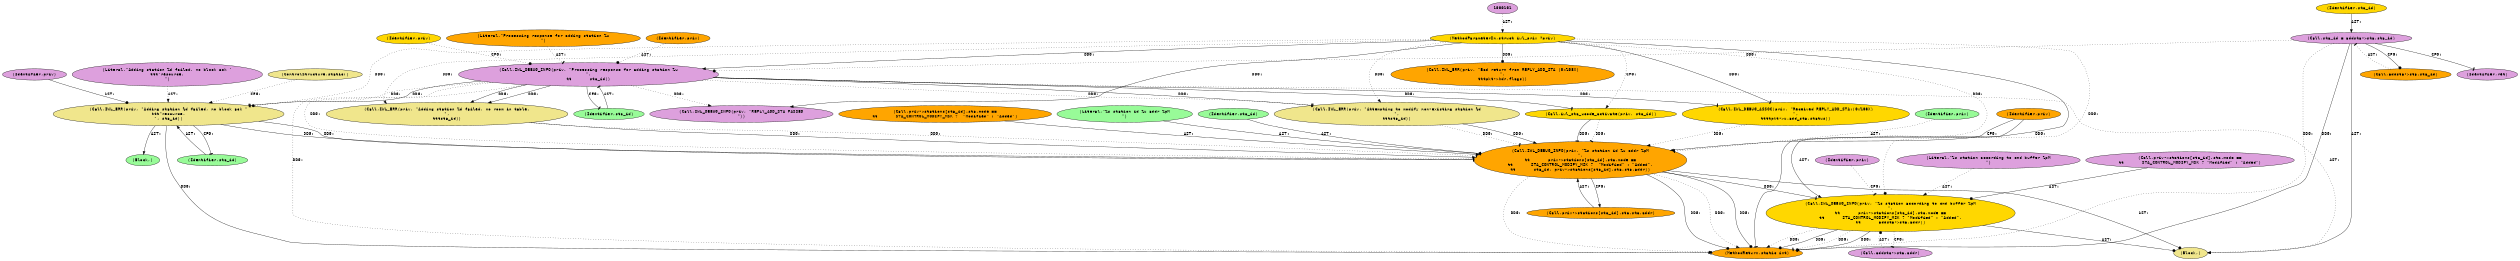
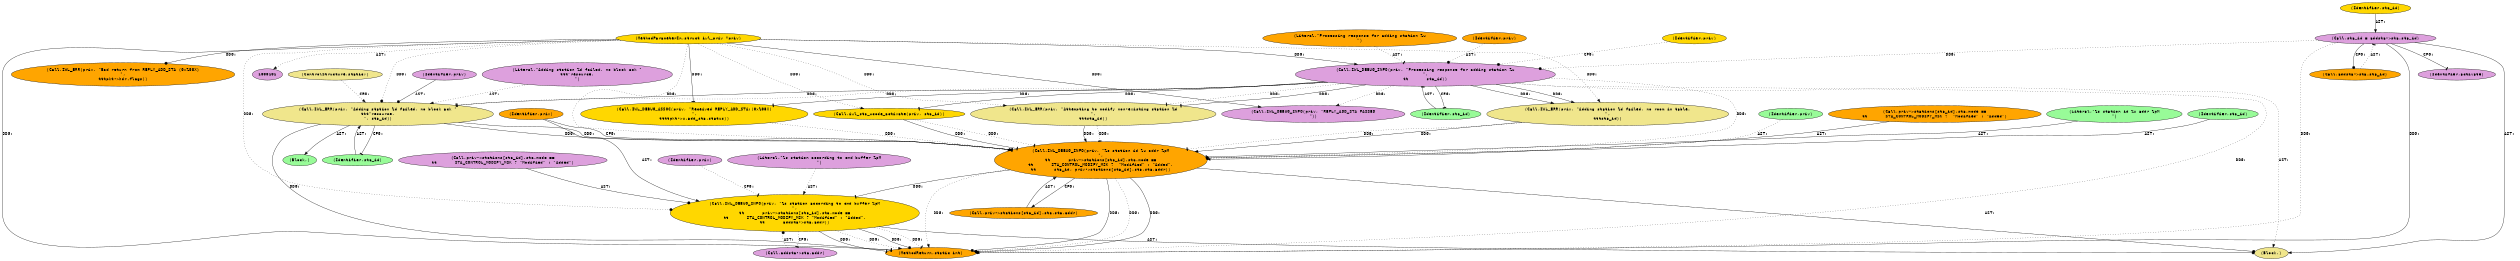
  digraph {
    fontname="DejaVu Sans Mono"
    node [fillcolor=plum fontname="DejaVu Sans Mono" style=filled]
    edge [arrowhead=normal fontname="DejaVu Sans Mono" style=solid]
    n1 [fillcolor=khaki label="(Call,IWL_ERR(priv, \"Adding station %d failed, no block ack \"\n\t\t\t\"resource.\n\", sta_id))"]
    n2 [fillcolor=orange label="(Call,IWL_DEBUG_INFO(priv, \"%s station id %u addr %pM\n\",\n\t\t       priv->stations[sta_id].sta.mode ==\n\t\t       STA_CONTROL_MODIFY_MSK ?  \"Modified\" : \"Added\",\n\t\t       sta_id, priv->stations[sta_id].sta.sta.addr))"]
    n3 [fillcolor=palegreen label="(Identifier,sta_id)"]
    n4 [fillcolor=orange label="(MethodReturn,static int)"]
    n5 [fillcolor=palegreen label="(Block,)"]
    n6 [fillcolor=khaki label="(Block,)"]
    n7 [fillcolor=gold label="(Call,IWL_DEBUG_INFO(priv, \"%s station according to cmd buffer %pM\n\",\n\t\t       priv->stations[sta_id].sta.mode ==\n\t\t       STA_CONTROL_MODIFY_MSK ? \"Modified\" : \"Added\",\n\t\t       addsta->sta.addr))"]
    n8 [fillcolor=orange label="(Call,priv->stations[sta_id].sta.sta.addr)"]
    n9 [label="(Call,IWL_DEBUG_INFO(priv, \"Processing response for adding station %u\n\",\n\t\t       sta_id))"]
    n10 [fillcolor=khaki label="(Call,IWL_ERR(priv, \"Attempting to modify non-existing station %d\n\",\n\t\t\tsta_id))"]
    n11 [fillcolor=gold label="(Call,iwl_sta_ucode_activate(priv, sta_id))"]
    n12 [fillcolor=khaki label="(Call,IWL_ERR(priv, \"Adding station %d failed, no room in table.\n\",\n\t\t\tsta_id))"]
    n13 [fillcolor=palegreen label="(Identifier,sta_id)"]
    n14 [label="(Call,IWL_DEBUG_INFO(priv, \"REPLY_ADD_STA PASSED\n\"))"]
    n15 [fillcolor=gold label="(Call,IWL_DEBUG_ASSOC(priv, \"Received REPLY_ADD_STA:(0x%08X)\n\",\n\t\t\t\tpkt->u.add_sta.status))"]
    n16 [fillcolor=gold label="(MethodParameterIn,struct iwl_priv *priv)"]
    n17 [fillcolor=orange label="(Call,IWL_ERR(priv, \"Bad return from REPLY_ADD_STA (0x%08X)\n\",\n\t\t\tpkt->hdr.flags))"]
    1000101
    n19 [label="(Call,addsta->sta.addr)"]
    n20 [label="(Call,sta_id = addsta->sta.sta_id)"]
    n21 [fillcolor=orange label="(Call,addsta->sta.sta_id)"]
-   n22 [label="(Identifier,ret)"]
+   n22 [label="(Identifier,activate)"]
    n23 [fillcolor=orange label="(Identifier,priv)"]
    n24 [label="(Literal,\"%s station according to cmd buffer %pM\n\")"]
    n25 [label="(Call,priv->stations[sta_id].sta.mode ==\n\t\t       STA_CONTROL_MODIFY_MSK ? \"Modified\" : \"Added\")"]
    n26 [fillcolor=orange label="(Identifier,priv)"]
    n27 [label="(Literal,\"Adding station %d failed, no block ack \"\n\t\t\t\"resource.\n\")"]
    n28 [fillcolor=gold label="(Identifier,priv)"]
    n29 [fillcolor=gold label="(Identifier,sta_id)"]
    n30 [fillcolor=orange label="(Call,priv->stations[sta_id].sta.mode ==\n\t\t       STA_CONTROL_MODIFY_MSK ?  \"Modified\" : \"Added\")"]
    n31 [fillcolor=khaki label="(ControlStructure,static;)"]
    n32 [label="(Identifier,priv)"]
    n33 [fillcolor=palegreen label="(Literal,\"%s station id %u addr %pM\n\")"]
    n34 [fillcolor=palegreen label="(Identifier,sta_id)"]
    n35 [fillcolor=palegreen label="(Identifier,priv)"]
    n36 [fillcolor=orange label="(Literal,\"Processing response for adding station %u\n\")"]
    n37 [label="(Identifier,priv)"]
    n1 -> n2 [arrowhead=tee label="DDG: "]
    n1 -> n2 [arrowhead=tee label="DDG: "]
    n1 -> n3 [arrowhead=tee label="CFG: "]
    n1 -> n4 [arrowhead=tee label="DDG: "]
    n1 -> n5 [label="AST: "]
    n2 -> n4 [arrowhead=dot label="DDG: "]
    n2 -> n4 [label="DDG: " style=dotted]
    n2 -> n4 [arrowhead=dot label="DDG: "]
    n2 -> n4 [label="DDG: " style=dotted]
    n2 -> n6 [arrowhead=dot label="AST: "]
    n2 -> n7 [arrowhead=tee label="DDG: "]
    n2 -> n8 [label="CFG: "]
    n3 -> n1 [label="AST: "]
    n7 -> n4 [label="DDG: " style=dotted]
    n7 -> n4 [arrowhead=dot label="DDG: "]
    n7 -> n4 [arrowhead=tee label="DDG: " style=dotted]
    n7 -> n4 [arrowhead=tee label="DDG: "]
    n7 -> n6 [arrowhead=dot label="AST: "]
    n7 -> n19 [arrowhead=tee label="CFG: " style=dotted]
    n8 -> n2 [label="AST: "]
    n9 -> n1 [arrowhead=tee label="DDG: "]
    n9 -> n1 [arrowhead=tee label="DDG: " style=dotted]
    n9 -> n2 [arrowhead=tee label="DDG: " style=dotted]
    n9 -> n4 [label="DDG: " style=dotted]
    n9 -> n6 [label="AST: " style=dotted]
    n9 -> n10 [arrowhead=tee label="DDG: "]
    n9 -> n10 [arrowhead=tee label="DDG: " style=dotted]
    n9 -> n11 [arrowhead=tee label="DDG: "]
    n9 -> n12 [label="DDG: "]
    n9 -> n12 [label="DDG: "]
    n9 -> n13 [arrowhead=tee label="CFG: "]
    n9 -> n14 [label="DDG: " style=dotted]
    n9 -> n15 [arrowhead=tee label="DDG: "]
    n10 -> n2 [arrowhead=tee label="DDG: " style=dotted]
    n10 -> n2 [label="DDG: "]
    n11 -> n2 [arrowhead=tee label="DDG: " style=dotted]
    n11 -> n2 [arrowhead=tee label="DDG: "]
    n12 -> n2 [label="DDG: "]
    n12 -> n2 [arrowhead=tee label="DDG: " style=dotted]
    n13 -> n9 [arrowhead=tee label="AST: "]
    n15 -> n2 [label="DDG: " style=dotted]
    n16 -> n1 [arrowhead=dot label="DDG: " style=dotted]
    n16 -> n2 [label="DDG: " style=dotted]
    n16 -> n4 [arrowhead=tee label="DDG: "]
    n16 -> n7 [arrowhead=dot label="DDG: " style=dotted]
    n16 -> n9 [label="DDG: "]
    n16 -> n10 [label="DDG: " style=dotted]
-   n16 -> n11 [label="CFG: " style=dotted]
+   n16 -> n11 [label="DDG: " style=dotted]
    n16 -> n12 [label="DDG: " style=dotted]
    n16 -> n14 [label="DDG: "]
    n16 -> n15 [arrowhead=tee label="DDG: "]
    n16 -> n17 [arrowhead=dot label="DDG: "]
-   1000101 -> n16 [label="AST: " style=dotted]
+   n16 -> 1000101 [label="AST: " style=dotted]
    n19 -> n7 [arrowhead=dot label="AST: " style=dotted]
    n20 -> n4 [arrowhead=dot label="DDG: " style=dotted]
    n20 -> n4 [label="DDG: "]
    n20 -> n6 [label="AST: "]
    n20 -> n9 [arrowhead=dot label="DDG: " style=dotted]
    n20 -> n21 [arrowhead=dot label="CFG: "]
    n20 -> n22 [arrowhead=tee label="CFG: "]
    n21 -> n20 [arrowhead=tee label="AST: " style=dotted]
    n23 -> n9 [arrowhead=dot label="AST: " style=dotted]
    n24 -> n7 [label="AST: " style=dotted]
    n25 -> n7 [arrowhead=dot label="AST: "]
    n26 -> n2 [label="CFG: "]
    n26 -> n7 [label="AST: "]
    n27 -> n1 [label="AST: " style=dotted]
    n28 -> n9 [arrowhead=dot label="CFG: " style=dotted]
    n29 -> n20 [label="AST: "]
    n30 -> n2 [label="AST: "]
    n31 -> n1 [label="CFG: " style=dotted]
    n32 -> n1 [arrowhead=dot label="AST: "]
    n33 -> n2 [arrowhead=tee label="AST: "]
    n34 -> n2 [arrowhead=dot label="AST: "]
    n35 -> n2 [arrowhead=tee label="AST: " style=dotted]
    n36 -> n9 [arrowhead=tee label="AST: " style=dotted]
    n37 -> n7 [arrowhead=tee label="CFG: " style=dotted]
  }
